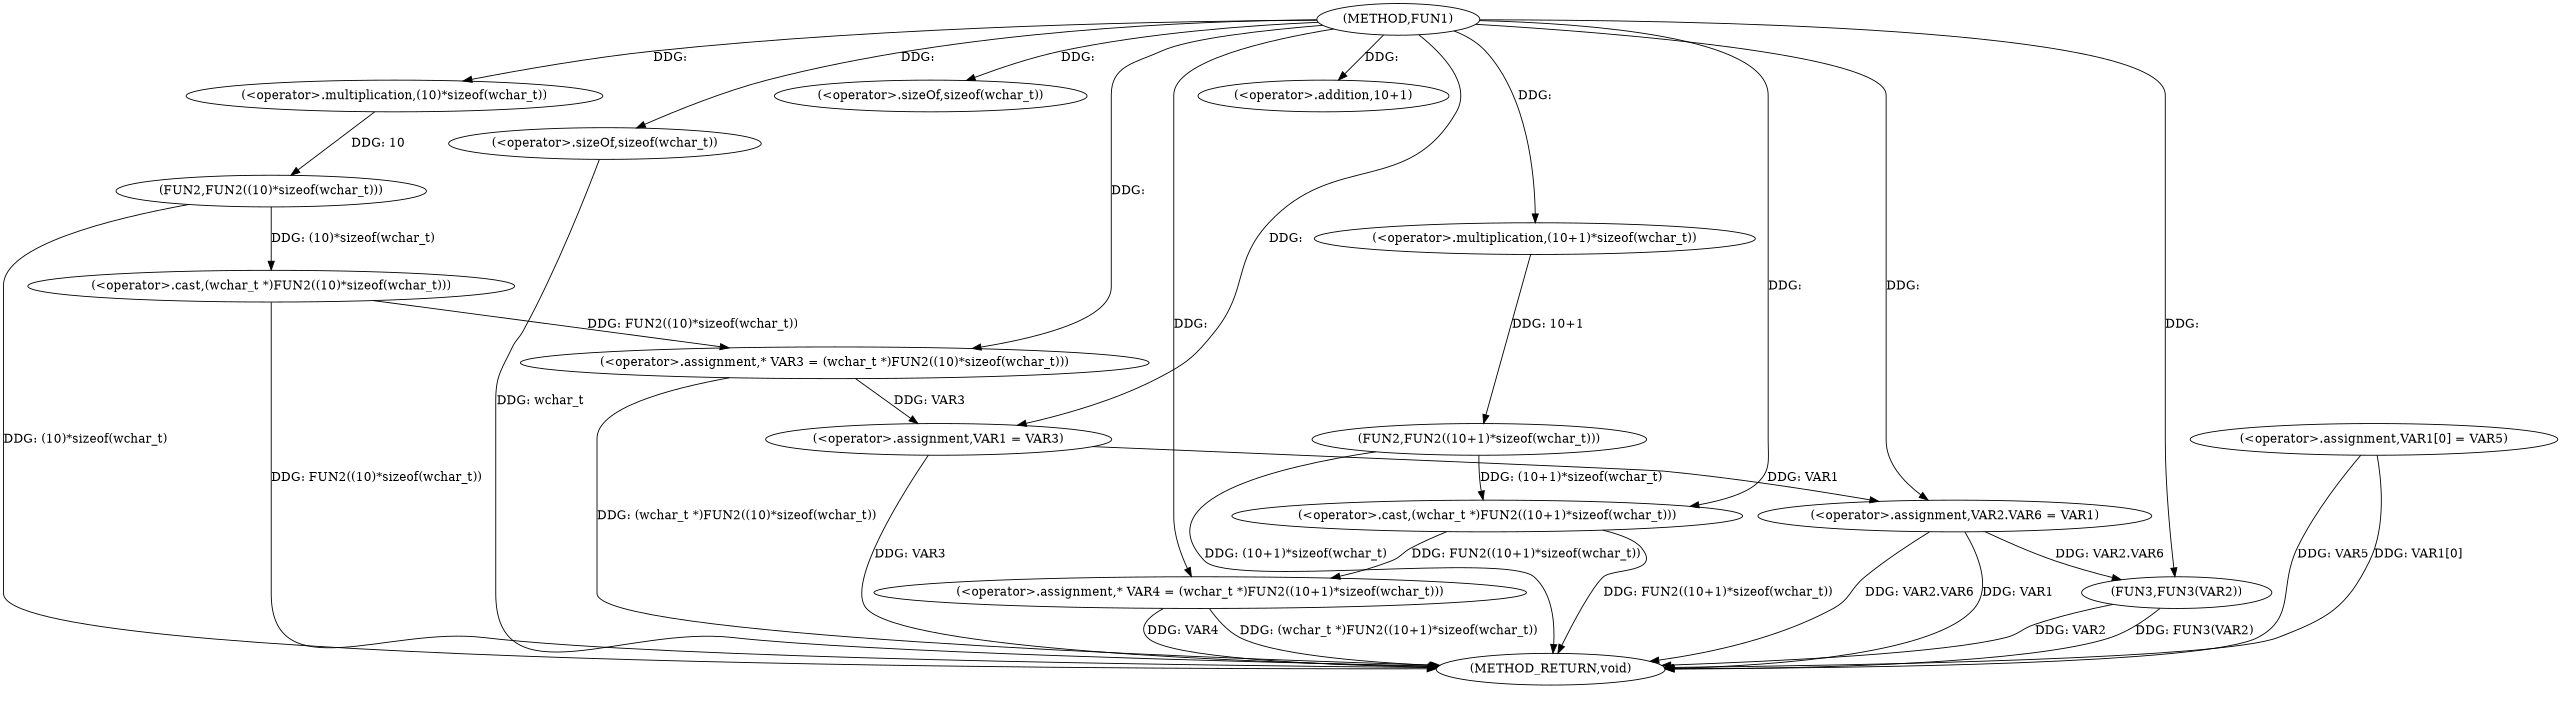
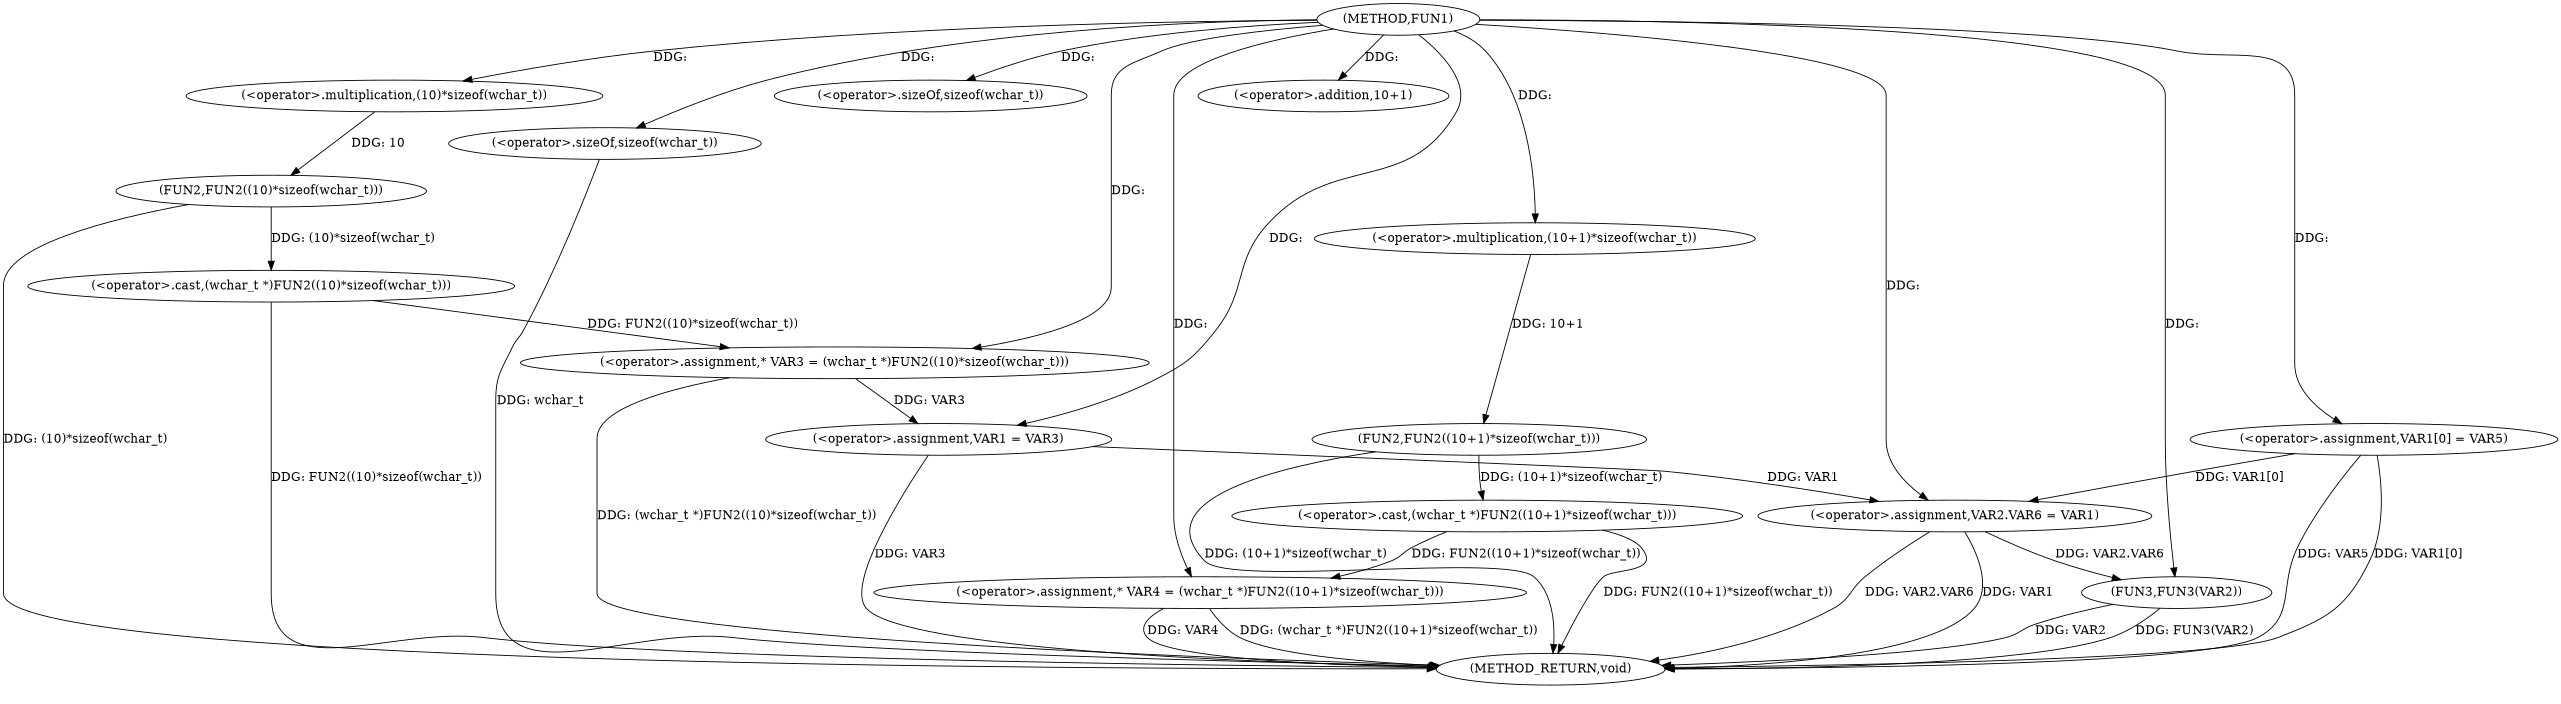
  digraph {
    n1 [label="(METHOD,FUN1)"]
    n2 [label="(<operator>.assignment,* VAR3 = (wchar_t *)FUN2((10)*sizeof(wchar_t)))"]
    n3 [label="(<operator>.multiplication,(10)*sizeof(wchar_t))"]
    n4 [label="(<operator>.sizeOf,sizeof(wchar_t))"]
    n5 [label="(<operator>.assignment,* VAR4 = (wchar_t *)FUN2((10+1)*sizeof(wchar_t)))"]
    n6 [label="(<operator>.multiplication,(10+1)*sizeof(wchar_t))"]
    n7 [label="(<operator>.addition,10+1)"]
    n8 [label="(<operator>.sizeOf,sizeof(wchar_t))"]
    n9 [label="(<operator>.assignment,VAR1 = VAR3)"]
    n10 [label="(<operator>.assignment,VAR1[0] = VAR5)"]
    n11 [label="(<operator>.assignment,VAR2.VAR6 = VAR1)"]
    n12 [label="(FUN3,FUN3(VAR2))"]
    n13 [label="(METHOD_RETURN,void)"]
    n14 [label="(FUN2,FUN2((10)*sizeof(wchar_t)))"]
    n15 [label="(FUN2,FUN2((10+1)*sizeof(wchar_t)))"]
    n16 [label="(<operator>.cast,(wchar_t *)FUN2((10)*sizeof(wchar_t)))"]
    n17 [label="(<operator>.cast,(wchar_t *)FUN2((10+1)*sizeof(wchar_t)))"]
    n1 -> n2 [label="DDG: "]
    n1 -> n3 [label="DDG: "]
    n1 -> n4 [label="DDG: "]
    n1 -> n5 [label="DDG: "]
    n1 -> n6 [label="DDG: "]
    n1 -> n7 [label="DDG: "]
    n1 -> n8 [label="DDG: "]
    n1 -> n9 [label="DDG: "]
-   n1 -> n17 [label="DDG: "]
+   n1 -> n10 [label="DDG: "]
    n1 -> n11 [label="DDG: "]
    n1 -> n12 [label="DDG: "]
    n2 -> n9 [label="DDG: VAR3"]
    n2 -> n13 [label="DDG: (wchar_t *)FUN2((10)*sizeof(wchar_t))"]
    n3 -> n14 [label="DDG: 10"]
    n5 -> n13 [label="DDG: (wchar_t *)FUN2((10+1)*sizeof(wchar_t))"]
    n5 -> n13 [label="DDG: VAR4"]
    n6 -> n15 [label="DDG: 10+1"]
    n8 -> n13 [label="DDG: wchar_t"]
    n9 -> n11 [label="DDG: VAR1"]
    n9 -> n13 [label="DDG: VAR3"]
+   n10 -> n11 [label="DDG: VAR1[0]"]
    n10 -> n13 [label="DDG: VAR5"]
    n10 -> n13 [label="DDG: VAR1[0]"]
    n11 -> n12 [label="DDG: VAR2.VAR6"]
    n11 -> n13 [label="DDG: VAR2.VAR6"]
    n11 -> n13 [label="DDG: VAR1"]
    n12 -> n13 [label="DDG: FUN3(VAR2)"]
    n12 -> n13 [label="DDG: VAR2"]
    n14 -> n13 [label="DDG: (10)*sizeof(wchar_t)"]
    n14 -> n16 [label="DDG: (10)*sizeof(wchar_t)"]
    n15 -> n13 [label="DDG: (10+1)*sizeof(wchar_t)"]
    n15 -> n17 [label="DDG: (10+1)*sizeof(wchar_t)"]
    n16 -> n2 [label="DDG: FUN2((10)*sizeof(wchar_t))"]
    n16 -> n13 [label="DDG: FUN2((10)*sizeof(wchar_t))"]
    n17 -> n5 [label="DDG: FUN2((10+1)*sizeof(wchar_t))"]
    n17 -> n13 [label="DDG: FUN2((10+1)*sizeof(wchar_t))"]
  }
